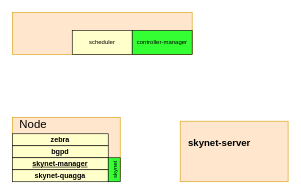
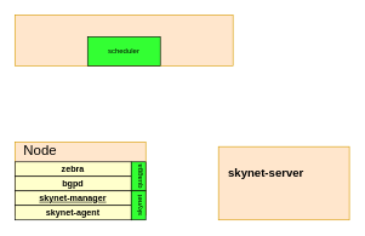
  <mxCell id="0" />
  <mxCell id="1" parent="0" />
  <mxCell id="2" value="" style="rounded=0;whiteSpace=wrap;html=1;fontSize=10;fillColor=#ffe6cc;strokeColor=#d79b00;" parent="1" vertex="1"><mxGeometry x="20" y="195" width="180" height="101" as="geometry" /></mxCell>
  <mxCell id="3" value="zebra" style="whiteSpace=wrap;align=center;verticalAlign=middle;fontStyle=1;strokeWidth=1;fillColor=#FFFFCC" parent="1" vertex="1"><mxGeometry x="20" y="222.5" width="160" height="20" as="geometry" /></mxCell>
  <mxCell id="4" value="bgpd" style="whiteSpace=wrap;align=center;verticalAlign=middle;fontStyle=1;strokeWidth=1;fillColor=#FFFFCC" parent="1" vertex="1"><mxGeometry x="20" y="242.5" width="160" height="20" as="geometry" /></mxCell>
  <mxCell id="5" value="skynet-manager" style="whiteSpace=wrap;align=center;verticalAlign=middle;fontStyle=5;strokeWidth=1;fillColor=#FFFFCC" parent="1" vertex="1"><mxGeometry x="20" y="262.5" width="160" height="20" as="geometry" /></mxCell>
- <mxCell id="6" value="skynet-quagga" style="whiteSpace=wrap;align=center;verticalAlign=middle;fontStyle=1;strokeWidth=1;fillColor=#FFFFCC" parent="1" vertex="1"><mxGeometry x="20" y="282.5" width="160" height="20" as="geometry" /></mxCell>
+ <mxCell id="6" value="skynet-agent" style="whiteSpace=wrap;align=center;verticalAlign=middle;fontStyle=1;strokeWidth=1;fillColor=#FFFFCC" parent="1" vertex="1"><mxGeometry x="20" y="282.5" width="160" height="20" as="geometry" /></mxCell>
+ <mxCell id="7" value="quagga" style="rounded=0;whiteSpace=wrap;html=1;strokeWidth=1;fillColor=#33FF33;fontSize=10;align=center;horizontal=0;" parent="1" vertex="1"><mxGeometry x="180" y="222.5" width="20" height="40" as="geometry" /></mxCell>
  <mxCell id="8" value="skynet" style="rounded=0;whiteSpace=wrap;html=1;strokeWidth=1;fillColor=#33FF33;fontSize=10;align=center;horizontal=0;" parent="1" vertex="1"><mxGeometry x="180" y="262.5" width="20" height="40" as="geometry" /></mxCell>
  <mxCell id="9" value="" style="rounded=0;whiteSpace=wrap;html=1;fontSize=10;fillColor=#ffe6cc;strokeColor=#d79b00;" parent="1" vertex="1"><mxGeometry x="20" y="20" width="300" height="70" as="geometry" /></mxCell>
- <mxCell id="10" value="scheduler" style="rounded=0;whiteSpace=wrap;html=1;strokeWidth=1;fillColor=#ffffcc;fontSize=10;align=center;" parent="1" vertex="1"><mxGeometry x="120" y="50" width="100" height="40" as="geometry" /></mxCell>
- <mxCell id="11" value="controller-manager" style="rounded=0;whiteSpace=wrap;html=1;strokeWidth=1;fillColor=#33FF33;fontSize=10;align=center;" parent="1" vertex="1"><mxGeometry x="220" y="50" width="100" height="40" as="geometry" /></mxCell>
+ <mxCell id="10" value="scheduler" style="rounded=0;whiteSpace=wrap;html=1;strokeWidth=1;fillColor=#33FF33;fontSize=10;align=center;" parent="1" vertex="1"><mxGeometry x="120" y="50" width="100" height="40" as="geometry" /></mxCell>
  <mxCell id="12" value="Node" style="text;html=1;strokeColor=none;fillColor=none;align=center;verticalAlign=middle;whiteSpace=wrap;rounded=0;fontSize=19;" parent="1" vertex="1"><mxGeometry x="20" y="192.5" width="70" height="30" as="geometry" /></mxCell>
  <mxCell id="13" value="" style="rounded=0;whiteSpace=wrap;html=1;fontSize=10;fillColor=#ffe6cc;strokeColor=#d79b00;" parent="1" vertex="1"><mxGeometry x="300" y="201.5" width="180" height="101" as="geometry" /></mxCell>
  <mxCell id="14" value="skynet-server&lt;br style=&quot;font-size: 16px;&quot;&gt;" style="text;strokeColor=none;fillColor=none;html=1;fontSize=16;fontStyle=1;verticalAlign=middle;align=center;" parent="1" vertex="1"><mxGeometry x="305" y="222.5" width="120" height="30" as="geometry" /></mxCell>
